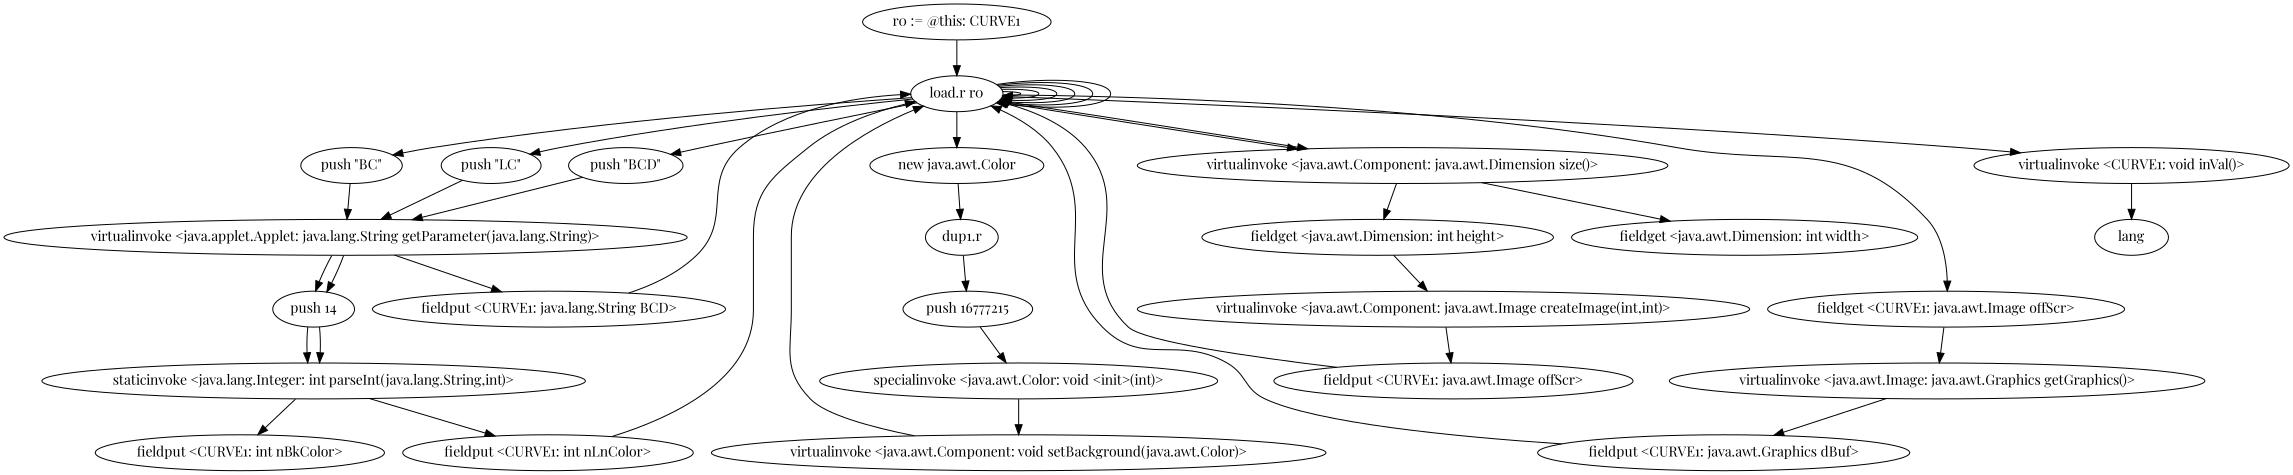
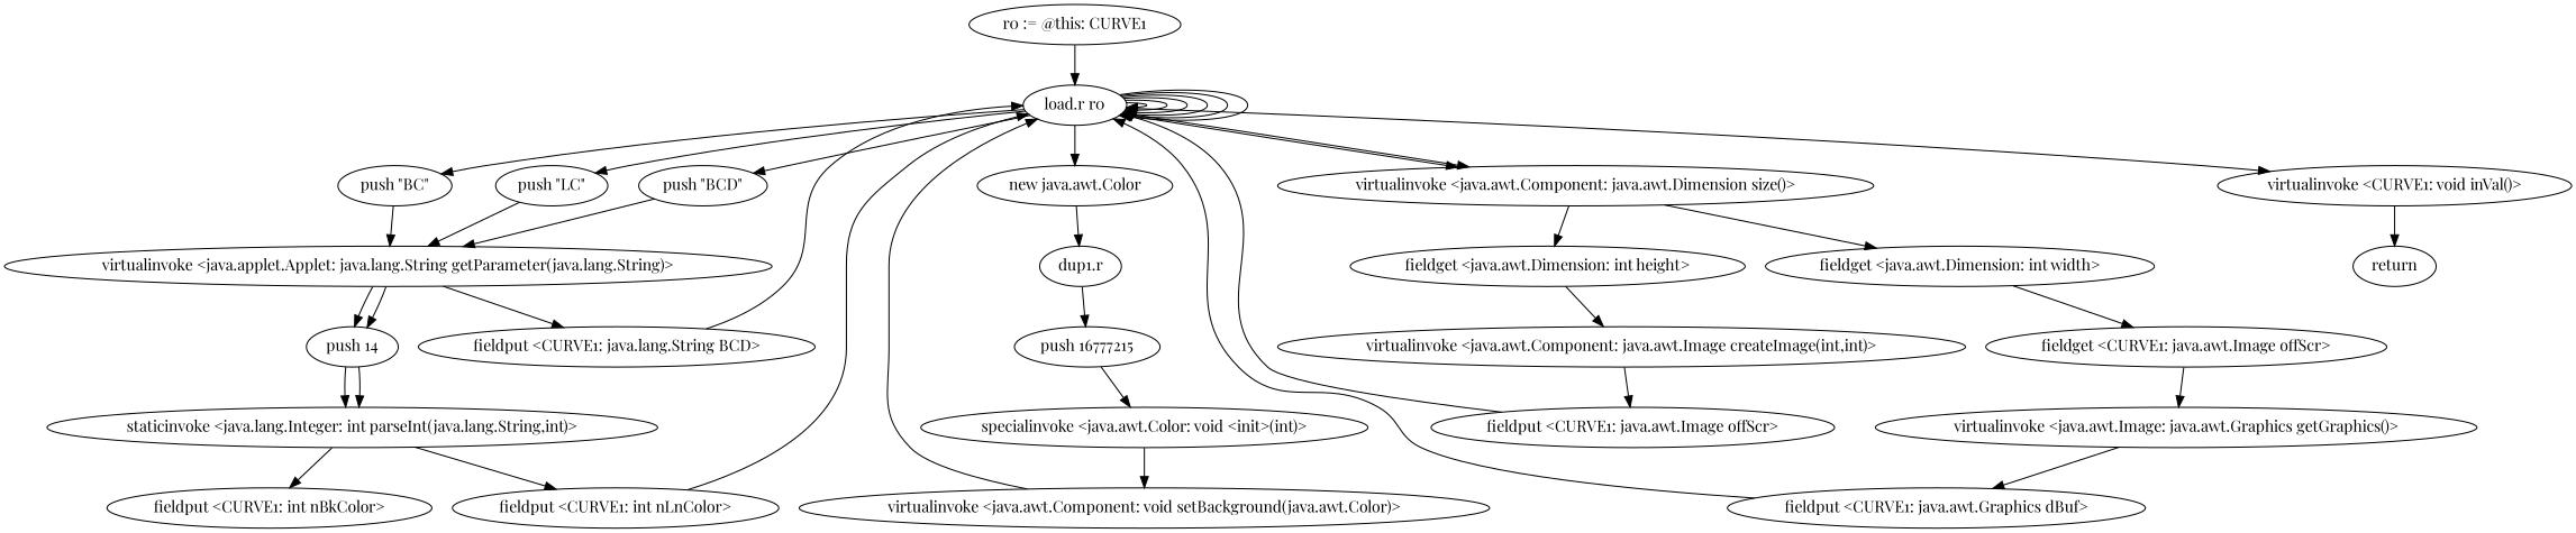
  digraph {
    fontname="Playfair Display"
    node [fontname="Playfair Display"]
    edge [fontname="Playfair Display"]
    "r0 := @this: CURVE1"
    "load.r r0"
    "push \"BC\""
    "push \"LC\""
    "new java.awt.Color"
    "virtualinvoke <java.awt.Component: java.awt.Dimension size()>"
    "fieldget <CURVE1: java.awt.Image offScr>"
    "push \"BCD\""
    "virtualinvoke <CURVE1: void inVal()>"
    "virtualinvoke <java.applet.Applet: java.lang.String getParameter(java.lang.String)>"
    "dup1.r"
    "fieldget <java.awt.Dimension: int width>"
    "fieldget <java.awt.Dimension: int height>"
    "virtualinvoke <java.awt.Image: java.awt.Graphics getGraphics()>"
-   return [label=lang]
+   return
    n16 [label="push 14"]
    "fieldput <CURVE1: java.lang.String BCD>"
    "staticinvoke <java.lang.Integer: int parseInt(java.lang.String,int)>"
    "fieldput <CURVE1: int nBkColor>"
    "fieldput <CURVE1: int nLnColor>"
    "push 16777215"
    "specialinvoke <java.awt.Color: void <init>(int)>"
    "virtualinvoke <java.awt.Component: void setBackground(java.awt.Color)>"
    "virtualinvoke <java.awt.Component: java.awt.Image createImage(int,int)>"
    "fieldput <CURVE1: java.awt.Image offScr>"
    "fieldput <CURVE1: java.awt.Graphics dBuf>"
    "r0 := @this: CURVE1" -> "load.r r0"
    "load.r r0" -> "load.r r0"
    "load.r r0" -> "load.r r0"
    "load.r r0" -> "load.r r0"
    "load.r r0" -> "load.r r0"
    "load.r r0" -> "load.r r0"
    "load.r r0" -> "load.r r0"
    "load.r r0" -> "push \"BC\""
    "load.r r0" -> "push \"LC\""
    "load.r r0" -> "new java.awt.Color"
    "load.r r0" -> "virtualinvoke <java.awt.Component: java.awt.Dimension size()>"
    "load.r r0" -> "virtualinvoke <java.awt.Component: java.awt.Dimension size()>"
-   "load.r r0" -> "fieldget <CURVE1: java.awt.Image offScr>"
+   "fieldget <java.awt.Dimension: int width>" -> "fieldget <CURVE1: java.awt.Image offScr>"
    "load.r r0" -> "push \"BCD\""
    "load.r r0" -> "virtualinvoke <CURVE1: void inVal()>"
    "push \"BC\"" -> "virtualinvoke <java.applet.Applet: java.lang.String getParameter(java.lang.String)>"
    "push \"LC\"" -> "virtualinvoke <java.applet.Applet: java.lang.String getParameter(java.lang.String)>"
    "new java.awt.Color" -> "dup1.r"
    "virtualinvoke <java.awt.Component: java.awt.Dimension size()>" -> "fieldget <java.awt.Dimension: int width>"
    "virtualinvoke <java.awt.Component: java.awt.Dimension size()>" -> "fieldget <java.awt.Dimension: int height>"
    "fieldget <CURVE1: java.awt.Image offScr>" -> "virtualinvoke <java.awt.Image: java.awt.Graphics getGraphics()>"
    "push \"BCD\"" -> "virtualinvoke <java.applet.Applet: java.lang.String getParameter(java.lang.String)>"
    "virtualinvoke <CURVE1: void inVal()>" -> return
    "virtualinvoke <java.applet.Applet: java.lang.String getParameter(java.lang.String)>" -> n16
    "virtualinvoke <java.applet.Applet: java.lang.String getParameter(java.lang.String)>" -> n16
    "virtualinvoke <java.applet.Applet: java.lang.String getParameter(java.lang.String)>" -> "fieldput <CURVE1: java.lang.String BCD>"
    "dup1.r" -> "push 16777215"
    "fieldget <java.awt.Dimension: int height>" -> "virtualinvoke <java.awt.Component: java.awt.Image createImage(int,int)>"
    "virtualinvoke <java.awt.Image: java.awt.Graphics getGraphics()>" -> "fieldput <CURVE1: java.awt.Graphics dBuf>"
    n16 -> "staticinvoke <java.lang.Integer: int parseInt(java.lang.String,int)>"
    n16 -> "staticinvoke <java.lang.Integer: int parseInt(java.lang.String,int)>"
    "fieldput <CURVE1: java.lang.String BCD>" -> "load.r r0"
    "staticinvoke <java.lang.Integer: int parseInt(java.lang.String,int)>" -> "fieldput <CURVE1: int nBkColor>"
    "staticinvoke <java.lang.Integer: int parseInt(java.lang.String,int)>" -> "fieldput <CURVE1: int nLnColor>"
    "fieldput <CURVE1: int nLnColor>" -> "load.r r0"
    "push 16777215" -> "specialinvoke <java.awt.Color: void <init>(int)>"
    "specialinvoke <java.awt.Color: void <init>(int)>" -> "virtualinvoke <java.awt.Component: void setBackground(java.awt.Color)>"
    "virtualinvoke <java.awt.Component: void setBackground(java.awt.Color)>" -> "load.r r0"
    "virtualinvoke <java.awt.Component: java.awt.Image createImage(int,int)>" -> "fieldput <CURVE1: java.awt.Image offScr>"
    "fieldput <CURVE1: java.awt.Image offScr>" -> "load.r r0"
    "fieldput <CURVE1: java.awt.Graphics dBuf>" -> "load.r r0"
  }
